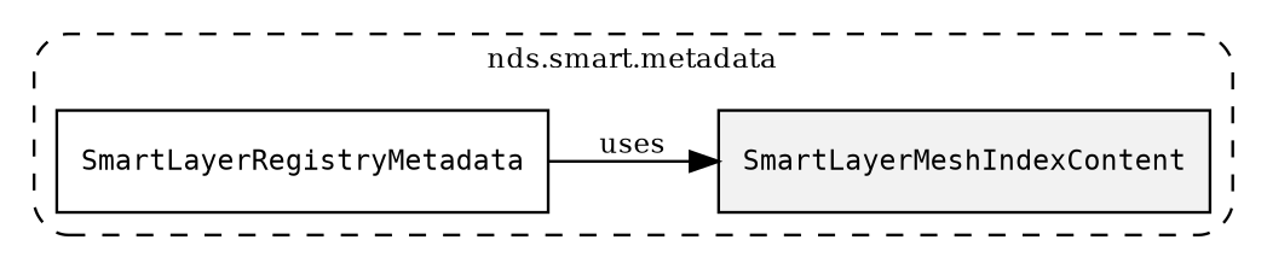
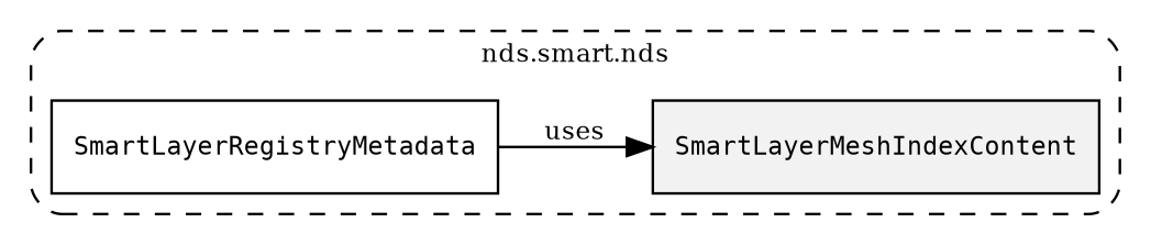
  digraph {
    fontsize=10
    rankdir=LR
    node [fontsize=10 shape=box]
    n1 [fillcolor="#0000000D" label=<<font face="monospace"><table align="center" border="0" cellspacing="0" cellpadding="0"><tr><td href="../../../content/packages/nds.smart.metadata.html#Structure-SmartLayerMeshIndexContent" title="Structure defined in nds.smart.metadata">SmartLayerMeshIndexContent</td></tr></table></font>> style=filled]
    n2 [label=<<font face="monospace"><table align="center" border="0" cellspacing="0" cellpadding="0"><tr><td href="../../../content/packages/nds.smart.metadata.html#Structure-SmartLayerRegistryMetadata" title="Structure defined in nds.smart.metadata">SmartLayerRegistryMetadata</td></tr></table></font>>]
    subgraph cluster_1 {
-     label="nds.smart.metadata"
+     label="nds.smart.nds"
      style="dashed, rounded"
      n1
      n2
    }
    n2 -> n1 [fontsize=10 label=uses]
  }
